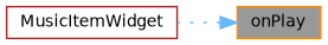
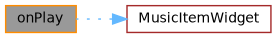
  digraph {
    rankdir=RL
    node [fontname=Helvetica fontsize=10 shape=box style=filled]
    n1 [color=darkorange fillcolor=grey60 fontcolor=black height=0.2 label=onPlay width=0.4]
    n2 [color=brown fillcolor=white height=0.2 label=MusicItemWidget width=0.4]
-   n1 -> n2 [color=steelblue1 dir=back fontname=Helvetica fontsize=10 labelfontname=Helvetica labelfontsize=10 style=dotted]
+   n2 -> n1 [color=steelblue1 dir=back fontname=Helvetica fontsize=10 labelfontname=Helvetica labelfontsize=10 style=dotted]
  }
